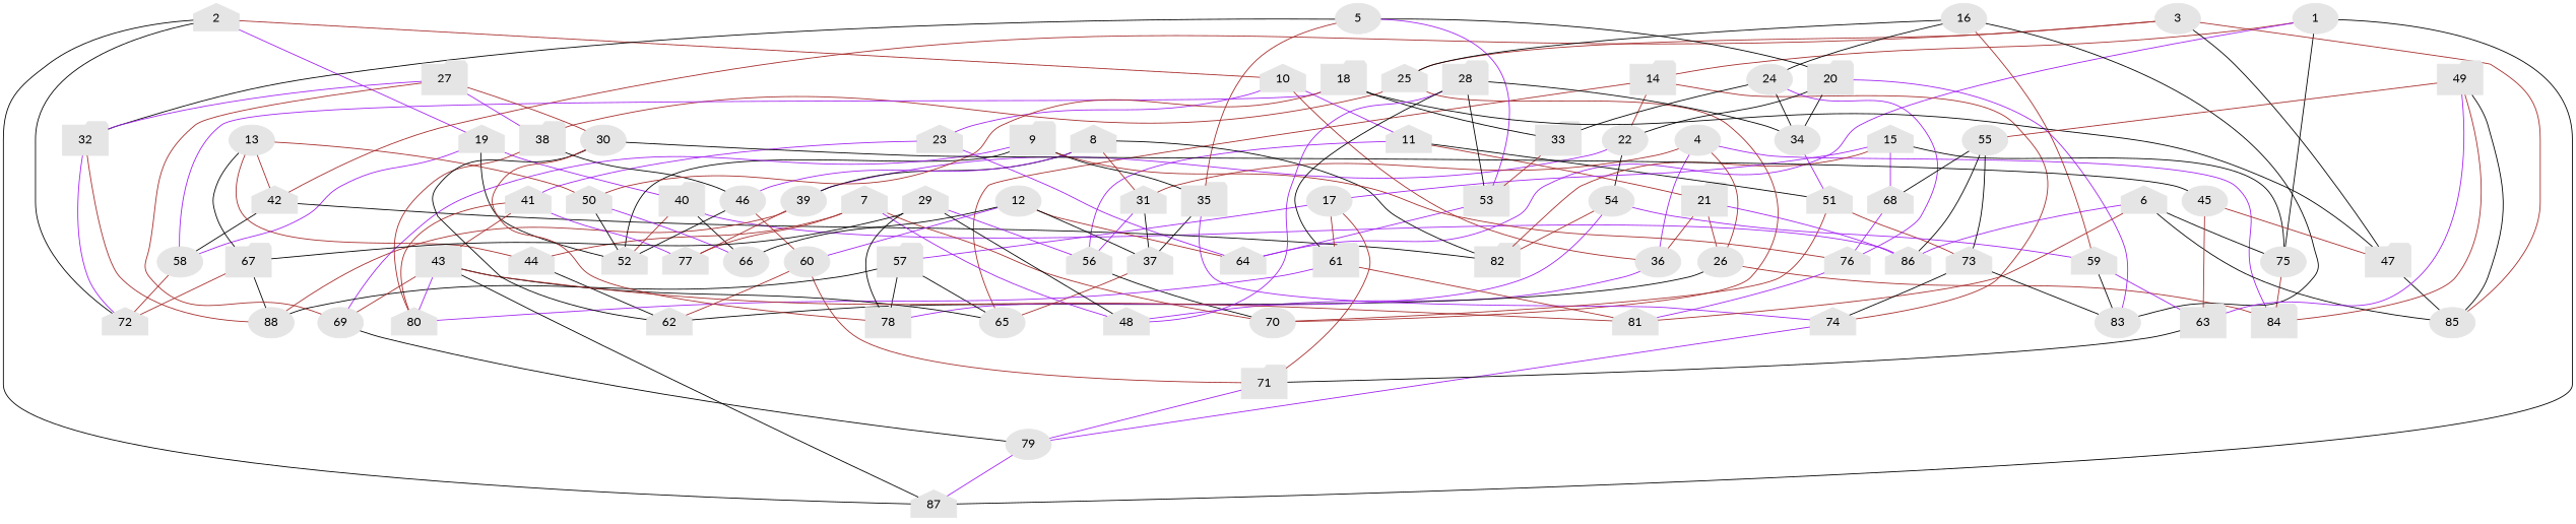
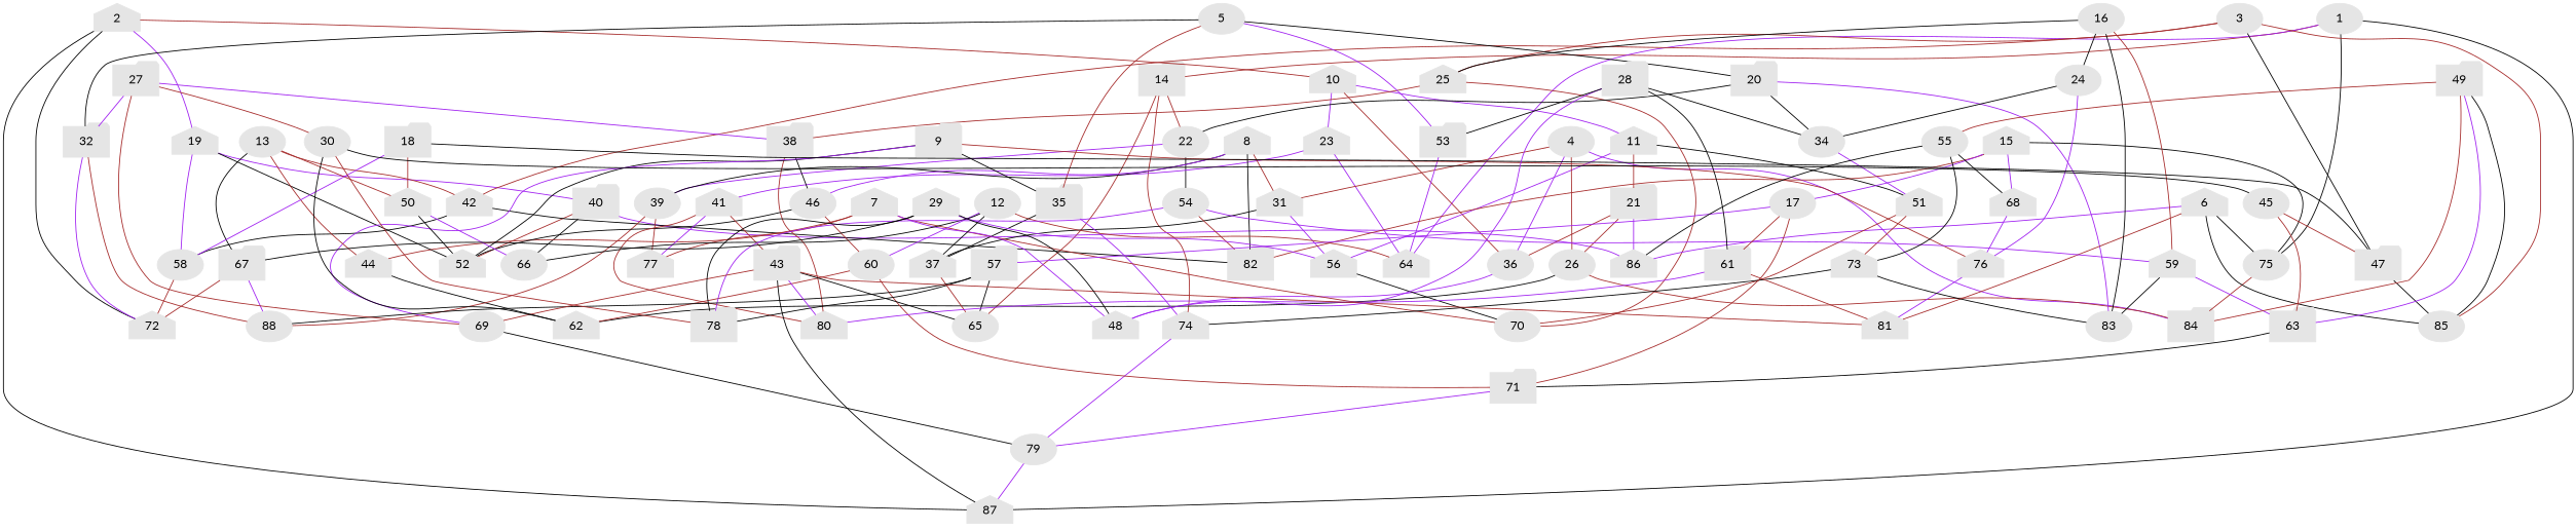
  graph {
    fontname=Lato
    node [color=gray90 fontname=Lato shape=house style=filled]
    edge [color=black fontname=Lato]
    1 [shape=ellipse]
    14 [shape=folder]
    64
    75 [shape=ellipse]
    87
    22 [shape=ellipse]
    65 [shape=ellipse]
    74
    84 [shape=folder]
    2
    10
    19
    72
    36 [shape=ellipse]
    11
    23
    58 [shape=ellipse]
    40 [shape=folder]
    52
    3 [shape=ellipse]
    25
    42
    47 [shape=folder]
    85 [shape=ellipse]
    70 [shape=ellipse]
    38 [shape=folder]
    82 [shape=folder]
    4 [shape=ellipse]
    26 [shape=ellipse]
    31
    62
    56
    37
    48
    5 [shape=ellipse]
    20 [shape=folder]
    32 [shape=folder]
    35 [shape=folder]
    53 [shape=folder]
    83 [shape=ellipse]
    34 [shape=ellipse]
    88 [shape=ellipse]
    6
    81
    86
    7
    44
    77
    8
    39 [shape=ellipse]
    46 [shape=ellipse]
    60 [shape=ellipse]
    9 [shape=folder]
    69 [shape=ellipse]
    76
    66 [shape=ellipse]
    79 [shape=ellipse]
    21 [shape=folder]
    51
    41
    73
    12 [shape=ellipse]
    71 [shape=folder]
    13 [shape=ellipse]
    50
    67 [shape=folder]
    54 [shape=ellipse]
    15
    17 [shape=ellipse]
    68
    57 [shape=folder]
    61 [shape=folder]
    16 [shape=ellipse]
    24 [shape=ellipse]
    59
-   33 [shape=folder]
    63 [shape=folder]
    78 [shape=folder]
    80
    18 [shape=folder]
    43 [shape=folder]
    27 [shape=folder]
    30 [shape=ellipse]
    45 [shape=ellipse]
    28 [shape=folder]
    29
    49 [shape=folder]
    55 [shape=ellipse]
    1 -- 14 [color=brown]
    1 -- 64 [color=purple]
    1 -- 75
    1 -- 87
    14 -- 22 [color=brown]
    14 -- 65 [color=brown]
    14 -- 74 [color=brown]
    75 -- 84 [color=brown]
    22 -- 39 [color=purple]
    22 -- 54
    74 -- 79 [color=purple]
    2 -- 87
    2 -- 10 [color=brown]
    2 -- 19 [color=purple]
    2 -- 72
    10 -- 36 [color=brown]
    10 -- 11 [color=purple]
    10 -- 23 [color=purple]
    19 -- 58 [color=purple]
    19 -- 40 [color=purple]
    19 -- 52
    36 -- 48 [color=purple]
    11 -- 56 [color=purple]
    11 -- 21 [color=brown]
    11 -- 51
    23 -- 64 [color=purple]
    23 -- 41 [color=purple]
    58 -- 72 [color=brown]
    40 -- 52 [color=brown]
    40 -- 86 [color=purple]
    40 -- 66
    3 -- 25 [color=brown]
    3 -- 42 [color=brown]
    3 -- 47
    3 -- 85 [color=brown]
    25 -- 70 [color=brown]
    25 -- 38 [color=brown]
    42 -- 58
    42 -- 82
    47 -- 85
    38 -- 46
    38 -- 80 [color=brown]
    4 -- 84 [color=purple]
    4 -- 36 [color=purple]
    4 -- 26 [color=brown]
    4 -- 31 [color=brown]
    26 -- 84 [color=brown]
    26 -- 62
    31 -- 56 [color=purple]
    31 -- 37
    56 -- 70
    37 -- 65 [color=brown]
    5 -- 20
    5 -- 32
    5 -- 35 [color=brown]
    5 -- 53 [color=purple]
    20 -- 22
    20 -- 83 [color=purple]
    20 -- 34
    32 -- 72 [color=purple]
    32 -- 88 [color=brown]
    35 -- 74 [color=purple]
    35 -- 37
    53 -- 64 [color=purple]
    34 -- 51 [color=purple]
    6 -- 75
    6 -- 85
    6 -- 81 [color=brown]
    6 -- 86 [color=purple]
    7 -- 70 [color=brown]
    7 -- 48 [color=purple]
    7 -- 44 [color=brown]
    7 -- 77 [color=brown]
    44 -- 62
    8 -- 82
    8 -- 31 [color=brown]
    8 -- 39
    8 -- 46 [color=purple]
    39 -- 88 [color=brown]
    39 -- 77 [color=brown]
    46 -- 52
    46 -- 60 [color=brown]
    60 -- 62 [color=brown]
    60 -- 71 [color=brown]
    9 -- 52
    9 -- 35
    9 -- 69 [color=purple]
    9 -- 76 [color=brown]
    69 -- 79
    76 -- 81 [color=purple]
    79 -- 87 [color=purple]
    21 -- 36 [color=brown]
    21 -- 26 [color=brown]
    21 -- 86 [color=purple]
    51 -- 70 [color=brown]
    51 -- 73 [color=brown]
    41 -- 77 [color=purple]
    41 -- 80 [color=brown]
    41 -- 43 [color=brown]
    73 -- 74
    73 -- 83
    12 -- 64 [color=brown]
    12 -- 37
    12 -- 60 [color=purple]
    12 -- 66
    71 -- 79 [color=purple]
    13 -- 42 [color=brown]
    13 -- 44 [color=brown]
    13 -- 50 [color=brown]
    13 -- 67
    50 -- 52
    50 -- 66 [color=purple]
    67 -- 72 [color=brown]
-   67 -- 88
+   67 -- 88 [color=purple]
    54 -- 82 [color=brown]
    54 -- 59 [color=purple]
    54 -- 78 [color=purple]
    15 -- 75
    15 -- 82 [color=brown]
    15 -- 17 [color=purple]
    15 -- 68 [color=purple]
    17 -- 71 [color=brown]
    17 -- 57 [color=purple]
    17 -- 61 [color=brown]
    68 -- 76 [color=purple]
    57 -- 65
    57 -- 88
    57 -- 78
    61 -- 81 [color=brown]
    61 -- 80 [color=purple]
    16 -- 25
    16 -- 83
    16 -- 24
    16 -- 59 [color=brown]
    24 -- 34
    24 -- 76 [color=purple]
-   24 -- 33
    59 -- 83
    59 -- 63 [color=purple]
-   33 -- 53 [color=brown]
    63 -- 71
    18 -- 58 [color=purple]
    18 -- 47
    18 -- 50 [color=brown]
-   18 -- 33
    43 -- 87
    43 -- 65
    43 -- 81 [color=brown]
    43 -- 69 [color=brown]
    43 -- 80 [color=purple]
    27 -- 38 [color=purple]
    27 -- 32 [color=purple]
    27 -- 69 [color=brown]
    27 -- 30 [color=brown]
    30 -- 62
    30 -- 78 [color=brown]
    30 -- 45
    45 -- 47 [color=brown]
    45 -- 63 [color=brown]
    28 -- 48 [color=purple]
    28 -- 53
    28 -- 34
    28 -- 61
    29 -- 56 [color=purple]
    29 -- 48
    29 -- 67
    29 -- 78
    49 -- 84 [color=brown]
    49 -- 85
    49 -- 63 [color=purple]
    49 -- 55 [color=brown]
    55 -- 86
    55 -- 73
    55 -- 68
  }
